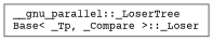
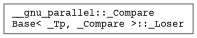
  digraph {
    rankdir=TB
    fontname="Courier Prime"
-   n1 [color=grey40 fillcolor=white fontname="Courier Prime" fontsize=10 height=0.2 label="__gnu_parallel::_LoserTree\lBase\< _Tp, _Compare \>::_Loser" shape=box style=filled width=0.4]
+   n1 [color=grey40 fillcolor=white fontname="Courier Prime" fontsize=10 height=0.2 label="__gnu_parallel::_Compare\lBase\< _Tp, _Compare \>::_Loser" shape=box style=filled width=0.4]
  }
